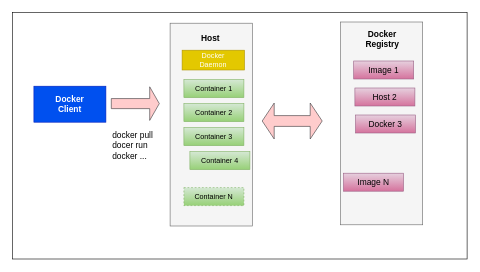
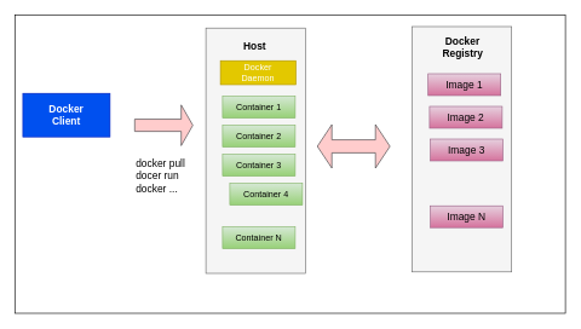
  <mxCell id="0" />
  <mxCell id="1" parent="0" />
- <mxCell id="2" value="&lt;b style=&quot;font-size: 14px&quot;&gt;Docker&lt;br&gt;Client&lt;/b&gt;&lt;br&gt;" style="rounded=0;whiteSpace=wrap;html=1;fillColor=#0050ef;strokeColor=#001DBC;fontColor=#ffffff;" vertex="1" parent="1"><mxGeometry x="56" y="143" width="120" height="60" as="geometry" /></mxCell>
+ <mxCell id="2" value="&lt;b style=&quot;font-size: 14px&quot;&gt;Docker&lt;br&gt;Client&lt;/b&gt;&lt;br&gt;" style="rounded=0;whiteSpace=wrap;html=1;fillColor=#0050ef;strokeColor=#001DBC;fontColor=#ffffff;" vertex="1" parent="1"><mxGeometry x="31" y="128" width="120" height="60" as="geometry" /></mxCell>
  <mxCell id="3" value="" style="rounded=0;whiteSpace=wrap;html=1;fillColor=#f5f5f5;strokeColor=#666666;fontColor=#333333;" vertex="1" parent="1"><mxGeometry x="283" y="38" width="137" height="338" as="geometry" /></mxCell>
  <mxCell id="4" value="&lt;b&gt;&lt;font style=&quot;font-size: 14px&quot;&gt;Host&lt;/font&gt;&lt;/b&gt;" style="text;html=1;resizable=0;points=[];autosize=1;align=left;verticalAlign=top;spacingTop=-4;" vertex="1" parent="1"><mxGeometry x="333" y="52" width="42" height="14" as="geometry" /></mxCell>
  <mxCell id="5" value="Docker&lt;br&gt;Daemon&lt;br&gt;" style="rounded=0;whiteSpace=wrap;html=1;fillColor=#e3c800;strokeColor=#B09500;fontColor=#ffffff;" vertex="1" parent="1"><mxGeometry x="303" y="83" width="104" height="33" as="geometry" /></mxCell>
  <mxCell id="6" value="Container 1" style="rounded=0;whiteSpace=wrap;html=1;gradientColor=#97d077;fillColor=#d5e8d4;strokeColor=#82b366;" vertex="1" parent="1"><mxGeometry x="306" y="132" width="100" height="30" as="geometry" /></mxCell>
  <mxCell id="7" value="Container 2" style="rounded=0;whiteSpace=wrap;html=1;gradientColor=#97d077;fillColor=#d5e8d4;strokeColor=#82b366;" vertex="1" parent="1"><mxGeometry x="306" y="172" width="100" height="30" as="geometry" /></mxCell>
  <mxCell id="8" value="Container 3" style="rounded=0;whiteSpace=wrap;html=1;glass=0;gradientColor=#97d077;fillColor=#d5e8d4;strokeColor=#82b366;" vertex="1" parent="1"><mxGeometry x="306" y="212" width="100" height="30" as="geometry" /></mxCell>
  <mxCell id="9" value="Container 4" style="rounded=0;whiteSpace=wrap;html=1;gradientColor=#97d077;fillColor=#d5e8d4;strokeColor=#82b366;" vertex="1" parent="1"><mxGeometry x="316" y="252" width="100" height="30" as="geometry" /></mxCell>
- <mxCell id="10" value="Container N" style="rounded=0;whiteSpace=wrap;html=1;gradientColor=#97d077;fillColor=#d5e8d4;strokeColor=#82b366;dashed=1;" vertex="1" parent="1"><mxGeometry x="306" y="312" width="100" height="30" as="geometry" /></mxCell>
+ <mxCell id="10" value="Container N" style="rounded=0;whiteSpace=wrap;html=1;gradientColor=#97d077;fillColor=#d5e8d4;strokeColor=#82b366;" vertex="1" parent="1"><mxGeometry x="306" y="312" width="100" height="30" as="geometry" /></mxCell>
  <mxCell id="11" value="" style="rounded=0;whiteSpace=wrap;html=1;fillColor=#f5f5f5;strokeColor=#666666;fontColor=#333333;" vertex="1" parent="1"><mxGeometry x="567" y="36" width="137" height="338" as="geometry" /></mxCell>
  <mxCell id="12" value="&amp;nbsp;Docker&lt;br style=&quot;font-size: 14px&quot;&gt;Registry&lt;br style=&quot;font-size: 14px&quot;&gt;" style="text;html=1;resizable=0;points=[];autosize=1;align=left;verticalAlign=top;spacingTop=-4;fontStyle=1;fontSize=14;" vertex="1" parent="1"><mxGeometry x="607" y="45" width="62" height="34" as="geometry" /></mxCell>
  <mxCell id="13" value="Image 1" style="rounded=0;whiteSpace=wrap;html=1;glass=0;fontSize=14;gradientColor=#d5739d;fillColor=#e6d0de;strokeColor=#996185;" vertex="1" parent="1"><mxGeometry x="589" y="101" width="100" height="30" as="geometry" /></mxCell>
- <mxCell id="14" value="Host 2" style="rounded=0;whiteSpace=wrap;html=1;glass=0;fontSize=14;gradientColor=#d5739d;fillColor=#e6d0de;strokeColor=#996185;" vertex="1" parent="1"><mxGeometry x="591" y="146" width="100" height="30" as="geometry" /></mxCell>
- <mxCell id="15" value="Docker 3" style="rounded=0;whiteSpace=wrap;html=1;glass=0;fontSize=14;gradientColor=#d5739d;fillColor=#e6d0de;strokeColor=#996185;" vertex="1" parent="1"><mxGeometry x="592" y="191" width="100" height="30" as="geometry" /></mxCell>
- <mxCell id="16" value="Image N" style="rounded=0;whiteSpace=wrap;html=1;glass=0;fontSize=14;gradientColor=#d5739d;fillColor=#e6d0de;strokeColor=#996185;" vertex="1" parent="1"><mxGeometry x="572" y="288" width="100" height="30" as="geometry" /></mxCell>
+ <mxCell id="14" value="Image 2" style="rounded=0;whiteSpace=wrap;html=1;glass=0;fontSize=14;gradientColor=#d5739d;fillColor=#e6d0de;strokeColor=#996185;" vertex="1" parent="1"><mxGeometry x="591" y="146" width="100" height="30" as="geometry" /></mxCell>
+ <mxCell id="15" value="Image 3" style="rounded=0;whiteSpace=wrap;html=1;glass=0;fontSize=14;gradientColor=#d5739d;fillColor=#e6d0de;strokeColor=#996185;" vertex="1" parent="1"><mxGeometry x="592" y="191" width="100" height="30" as="geometry" /></mxCell>
+ <mxCell id="16" value="Image N" style="rounded=0;whiteSpace=wrap;html=1;glass=0;fontSize=14;gradientColor=#d5739d;fillColor=#e6d0de;strokeColor=#996185;" vertex="1" parent="1"><mxGeometry x="592" y="283" width="100" height="30" as="geometry" /></mxCell>
  <mxCell id="17" value="" style="shape=doubleArrow;whiteSpace=wrap;html=1;rounded=0;glass=0;fontSize=14;fillColor=#ffcccc;strokeColor=#36393d;" vertex="1" parent="1"><mxGeometry x="436.5" y="171" width="100" height="60" as="geometry" /></mxCell>
  <mxCell id="18" value="" style="shape=singleArrow;whiteSpace=wrap;html=1;rounded=0;glass=0;fontSize=14;fillColor=#ffcccc;strokeColor=#36393d;" vertex="1" parent="1"><mxGeometry x="185" y="144" width="80" height="56" as="geometry" /></mxCell>
  <mxCell id="19" value="docker pull&lt;br&gt;docer run&lt;br&gt;docker ...&lt;br&gt;" style="text;html=1;resizable=0;points=[];autosize=1;align=left;verticalAlign=top;spacingTop=-4;fontSize=14;" vertex="1" parent="1"><mxGeometry x="185" y="214" width="79" height="51" as="geometry" /></mxCell>
  <mxCell id="20" value="" style="rounded=0;whiteSpace=wrap;html=1;glass=0;fontSize=14;fillColor=none;" vertex="1" parent="1"><mxGeometry x="20" y="20" width="758" height="411" as="geometry" /></mxCell>
